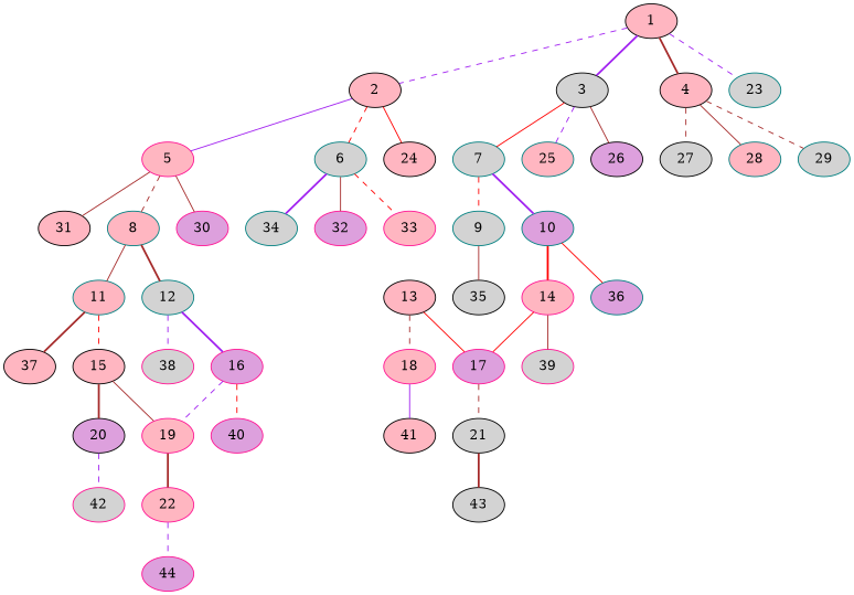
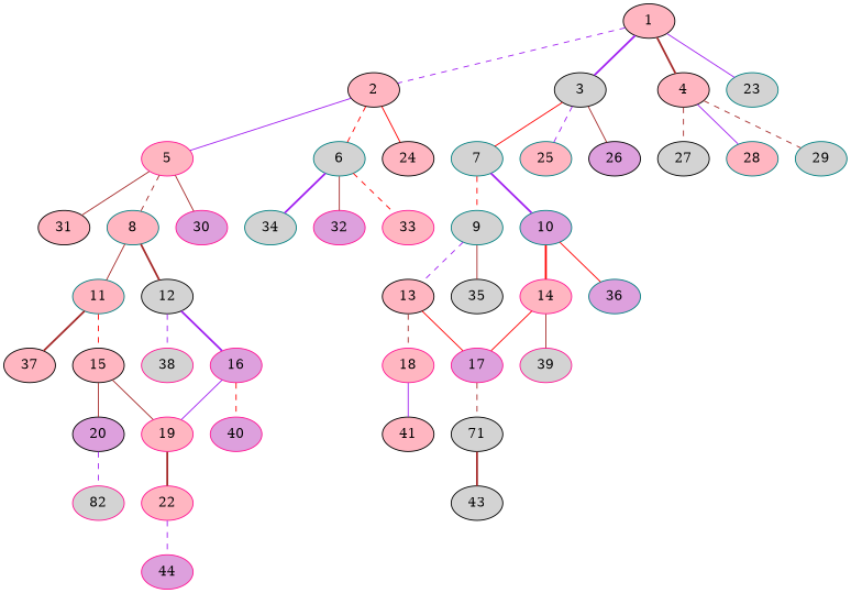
  graph {
    node [chem=H color=black fillcolor=lightpink style=filled]
    edge [color=brown style=dashed valence=1]
    1 [chem=C]
    2 [chem=C]
    3 [chem=C fillcolor=lightgrey]
    4 [chem=C]
    23 [color=teal fillcolor=lightgrey]
    5 [chem=C color=deeppink]
    6 [chem=C color=teal fillcolor=lightgrey]
    24
    7 [chem=C color=teal fillcolor=lightgrey]
    25 [color=teal]
    26 [fillcolor=plum]
    27 [fillcolor=lightgrey]
    28 [color=teal]
    29 [color=teal fillcolor=lightgrey]
    8 [chem=C color=teal]
    30 [color=deeppink fillcolor=plum]
    31
    32 [color=deeppink fillcolor=plum]
    33 [color=deeppink]
    34 [color=teal fillcolor=lightgrey]
    9 [chem=C color=teal fillcolor=lightgrey]
    10 [chem=C color=teal fillcolor=plum]
    11 [chem=C color=teal]
-   12 [chem=C color=teal fillcolor=lightgrey]
+   12 [chem=C fillcolor=lightgrey]
    13 [chem=C]
    35 [fillcolor=lightgrey]
    14 [chem=C color=deeppink]
    36 [color=teal fillcolor=plum]
    15 [chem=C]
    37
    16 [chem=C color=deeppink fillcolor=plum]
    38 [color=deeppink fillcolor=lightgrey]
    17 [chem=C color=deeppink fillcolor=plum]
    18 [chem=O color=deeppink]
    39 [color=deeppink fillcolor=lightgrey]
    19 [chem=C color=deeppink]
    20 [chem=O fillcolor=plum]
    40 [color=deeppink fillcolor=plum]
-   21 [chem=O fillcolor=lightgrey]
+   21 [chem=O fillcolor=lightgrey label=71]
    41
    22 [chem=O color=deeppink]
-   42 [color=deeppink fillcolor=lightgrey]
+   42 [color=deeppink fillcolor=lightgrey label=82]
    43 [fillcolor=lightgrey]
    44 [color=deeppink fillcolor=plum]
    1 -- 2 [color=purple]
    1 -- 3 [color=purple style=bold]
    1 -- 4 [style=bold]
-   1 -- 23 [color=purple]
+   1 -- 23 [color=purple style=solid]
    2 -- 5 [color=purple style=solid]
    2 -- 6 [color=red]
    2 -- 24 [color=red style=solid]
    3 -- 7 [color=red style=solid]
    3 -- 25 [color=purple]
    3 -- 26 [style=solid]
    4 -- 27
-   4 -- 28 [style=solid]
+   4 -- 28 [color=purple style=solid]
    4 -- 29
    5 -- 8
    5 -- 30 [style=solid]
    5 -- 31 [style=solid]
    6 -- 32 [style=solid]
    6 -- 33 [color=red]
    6 -- 34 [color=purple style=bold]
    7 -- 9 [color=red valence=2]
    7 -- 10 [color=purple style=bold]
    8 -- 11 [style=solid valence=2]
    8 -- 12 [style=bold]
+   9 -- 13 [color=purple]
    9 -- 35 [style=solid]
    10 -- 14 [color=red style=bold valence=2]
    10 -- 36 [color=red style=solid]
    11 -- 15 [color=red]
    11 -- 37 [style=bold]
    12 -- 16 [color=purple style=bold valence=2]
    12 -- 38 [color=purple]
    13 -- 17 [color=red style=solid valence=2]
    13 -- 18
    14 -- 17 [color=red style=solid]
    14 -- 39 [style=solid]
    15 -- 19 [style=solid valence=2]
-   15 -- 20 [style=bold]
-   16 -- 19 [color=purple]
+   15 -- 20 [style=solid]
+   16 -- 19 [color=purple style=solid]
    16 -- 40 [color=red]
    17 -- 21
    18 -- 41 [color=purple style=solid]
    19 -- 22 [style=bold]
    20 -- 42 [color=purple]
    21 -- 43 [style=bold]
    22 -- 44 [color=purple]
  }
